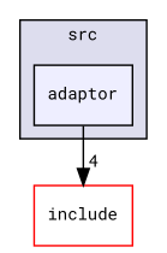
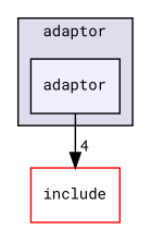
  digraph {
    compound=true
    fontname="Roboto Mono"
    node [fontname="Roboto Mono" fontsize=10 shape=box style=filled]
    n1 [fillcolor="#eeeeff" label=adaptor pencolor=black]
    n2 [color=red fillcolor=white label=include]
    subgraph cluster_1 {
      bgcolor="#ddddee"
      fontsize=10
-     label=src
+     label=adaptor
      pencolor=black
      n1
    }
    n1 -> n2 [headlabel=4 labeldistance=1.5 labelfontname=FreeSans labelfontsize=10 fontname="Roboto Mono"]
  }
